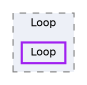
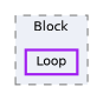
  digraph {
    compound=true
    n1 [color=purple fillcolor="#edf0f7" fontname=Helvetica fontsize=10 height=0.2 label=Loop shape=box style="filled,bold" width=0.4]
    subgraph cluster_1 {
      bgcolor="#edf0f7"
      fontname=Helvetica
      fontsize=10
-     label=Loop
+     label=Block
      pencolor=grey50
      style="filled,dashed"
      n1
    }
  }
